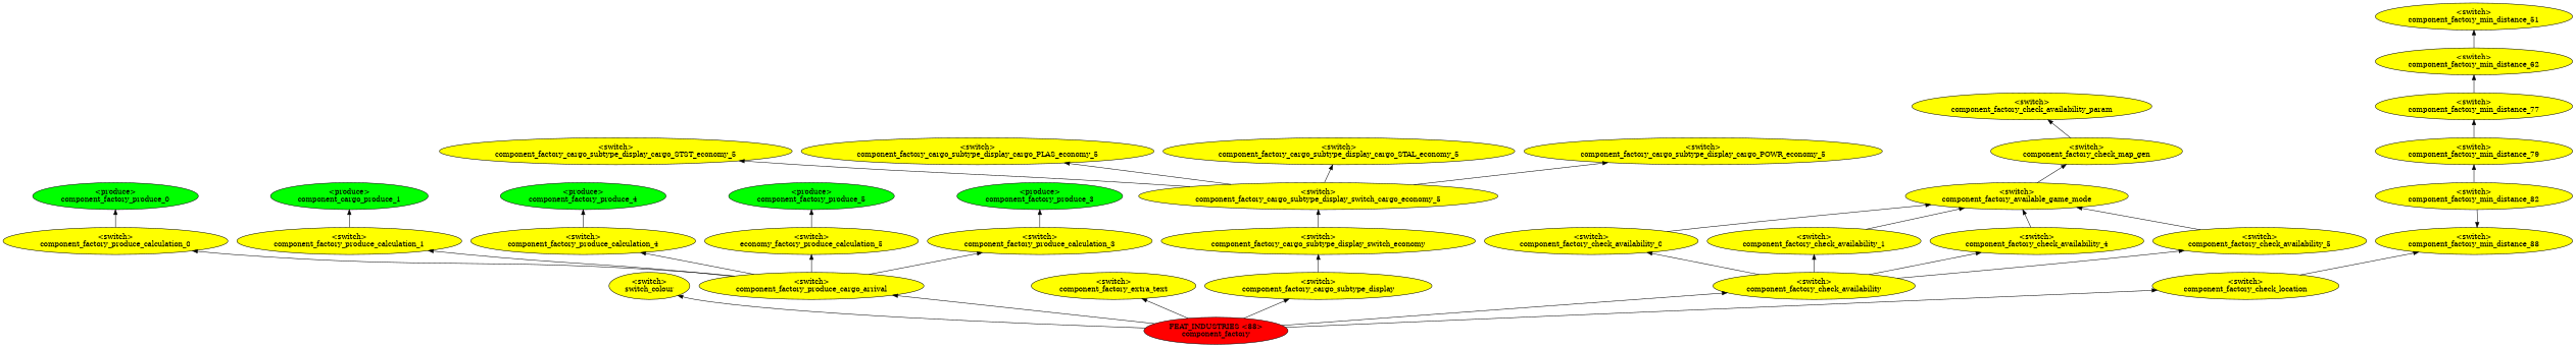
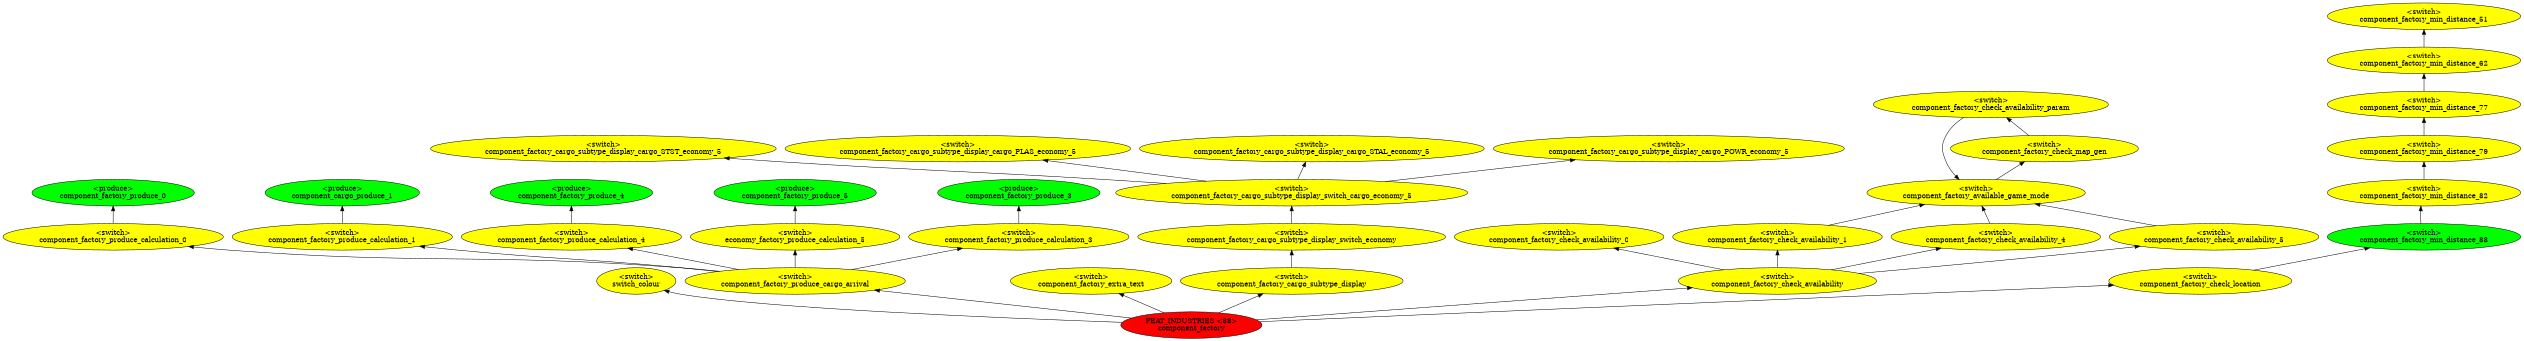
  digraph {
    rankdir=BT
    node [fillcolor=yellow style=filled]
    n1 [label="<switch>\nswitch_colour"]
    n2 [fillcolor=green label="<produce>\ncomponent_factory_produce_0"]
    n3 [label="<switch>\ncomponent_factory_produce_calculation_0"]
    n4 [fillcolor=green label="<produce>\ncomponent_cargo_produce_1"]
    n5 [label="<switch>\ncomponent_factory_produce_calculation_1"]
    n6 [fillcolor=green label="<produce>\ncomponent_factory_produce_4"]
    n7 [label="<switch>\ncomponent_factory_produce_calculation_4"]
    n8 [fillcolor=green label="<produce>\ncomponent_factory_produce_5"]
    n9 [label="<switch>\neconomy_factory_produce_calculation_5"]
    n10 [fillcolor=green label="<produce>\ncomponent_factory_produce_3"]
    n11 [label="<switch>\ncomponent_factory_produce_calculation_3"]
    n12 [label="<switch>\ncomponent_factory_produce_cargo_arrival"]
    n13 [label="<switch>\ncomponent_factory_extra_text"]
    n14 [label="<switch>\ncomponent_factory_cargo_subtype_display_cargo_STST_economy_5"]
    n15 [label="<switch>\ncomponent_factory_cargo_subtype_display_cargo_PLAS_economy_5"]
    n16 [label="<switch>\ncomponent_factory_cargo_subtype_display_cargo_STAL_economy_5"]
    n17 [label="<switch>\ncomponent_factory_cargo_subtype_display_cargo_POWR_economy_5"]
    n18 [label="<switch>\ncomponent_factory_cargo_subtype_display_switch_cargo_economy_5"]
    n19 [label="<switch>\ncomponent_factory_cargo_subtype_display_switch_economy"]
    n20 [label="<switch>\ncomponent_factory_cargo_subtype_display"]
    n21 [label="<switch>\ncomponent_factory_check_availability_param"]
    n22 [label="<switch>\ncomponent_factory_check_map_gen"]
    n23 [label="<switch>\ncomponent_factory_available_game_mode"]
    n24 [label="<switch>\ncomponent_factory_check_availability_0"]
    n25 [label="<switch>\ncomponent_factory_check_availability_1"]
    n26 [label="<switch>\ncomponent_factory_check_availability_4"]
    n27 [label="<switch>\ncomponent_factory_check_availability_5"]
    n28 [label="<switch>\ncomponent_factory_check_availability"]
    n29 [label="<switch>\ncomponent_factory_min_distance_51"]
    n30 [label="<switch>\ncomponent_factory_min_distance_62"]
    n31 [label="<switch>\ncomponent_factory_min_distance_77"]
    n32 [label="<switch>\ncomponent_factory_min_distance_79"]
    n33 [label="<switch>\ncomponent_factory_min_distance_82"]
-   n34 [label="<switch>\ncomponent_factory_min_distance_88"]
+   n34 [fillcolor=green label="<switch>\ncomponent_factory_min_distance_88"]
    n35 [label="<switch>\ncomponent_factory_check_location"]
    n36 [fillcolor=red label="FEAT_INDUSTRIES <88>\ncomponent_factory"]
    n3 -> n2
    n5 -> n4
    n7 -> n6
    n9 -> n8
    n11 -> n10
    n12 -> n3
    n12 -> n5
    n12 -> n7
    n12 -> n9
    n12 -> n11
    n18 -> n14
    n18 -> n15
    n18 -> n16
    n18 -> n17
    n19 -> n18
    n20 -> n19
    n22 -> n21
    n23 -> n22
-   n24 -> n23
+   n21 -> n23
    n25 -> n23
    n26 -> n23
    n27 -> n23
    n28 -> n24
    n28 -> n25
    n28 -> n26
    n28 -> n27
    n30 -> n29
    n31 -> n30
    n32 -> n31
    n33 -> n32
-   n33 -> n34
+   n34 -> n33
    n35 -> n34
    n36 -> n1
    n36 -> n12
    n36 -> n13
    n36 -> n20
    n36 -> n28
    n36 -> n35
  }
